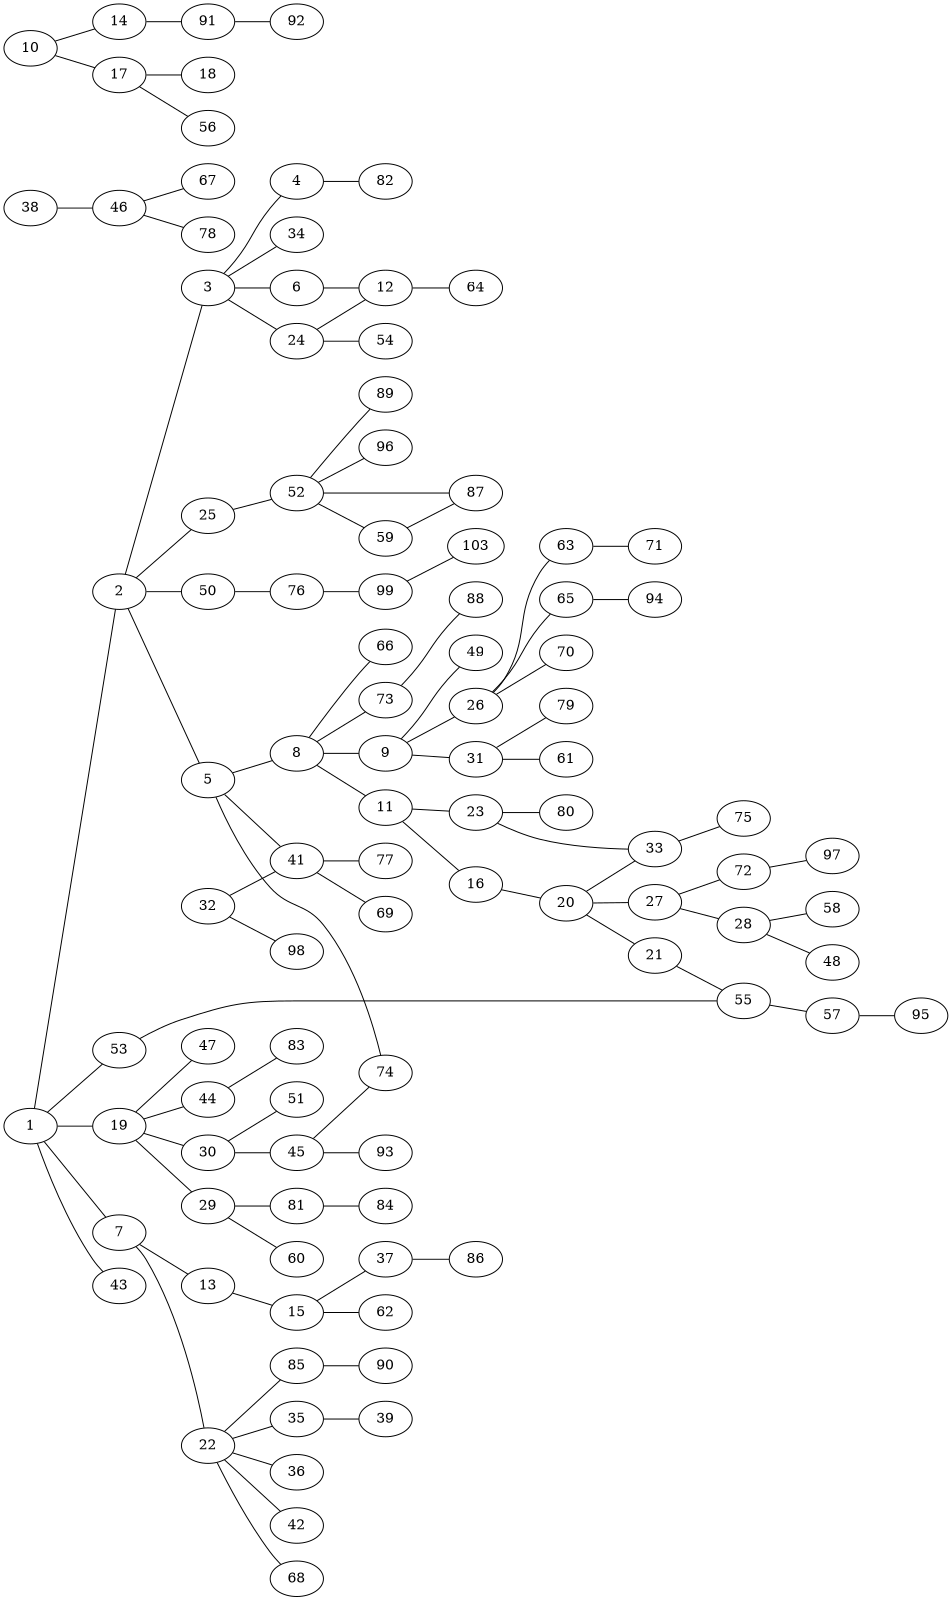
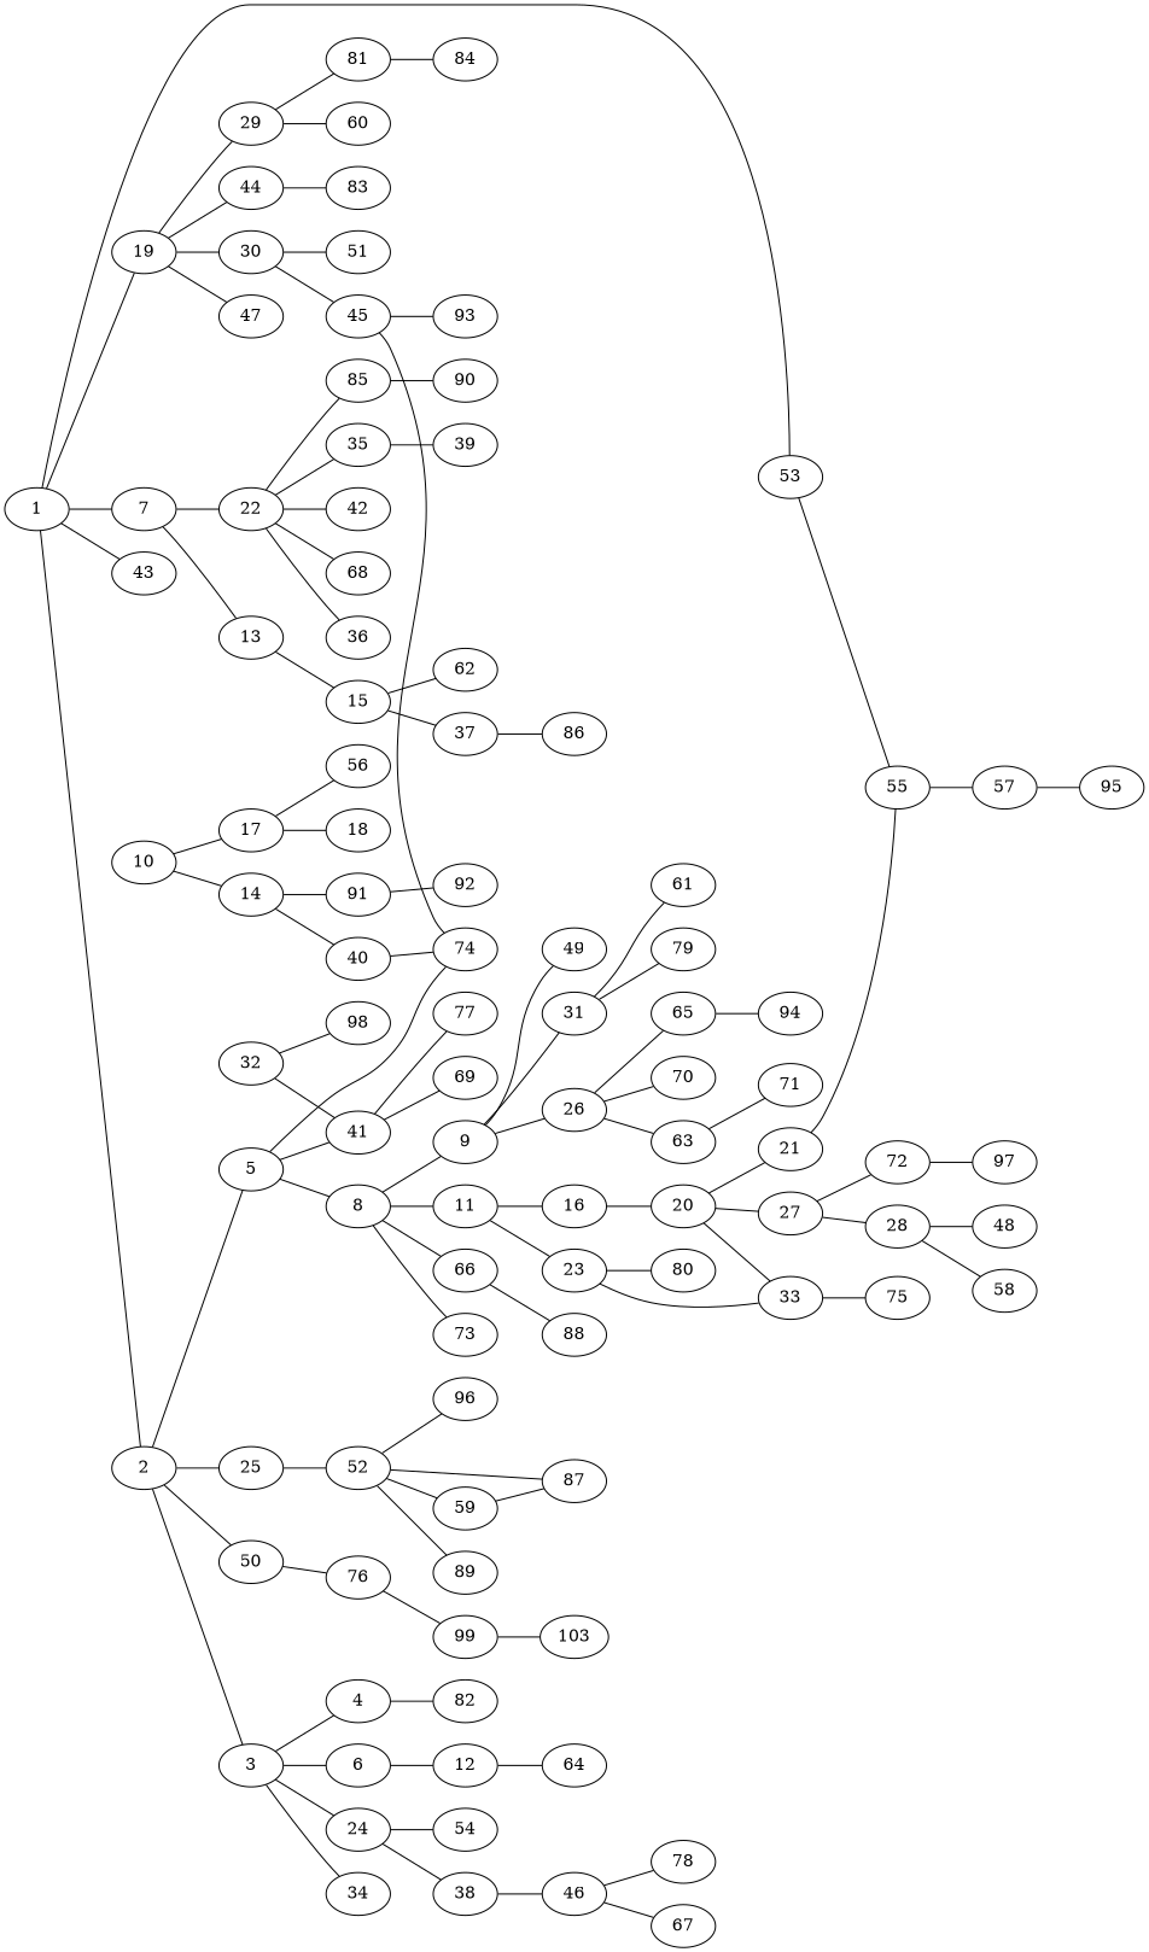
  graph {
    fontname="DejaVu Serif"
    rankdir=LR
    node [fontname="DejaVu Serif"]
    edge [fontname="DejaVu Serif"]
    1
    2
    7
    19
    43
    53
    3
    5
    25
    50
    13
    22
    29
    30
    44
    47
    55
    4
    6
    24
    34
    8
    74
    41
    52
    76
    15
    35
    36
    42
    68
    85
    60
    81
    45
    51
    83
    57
    82
    12
    38
    54
    9
    11
    66
    73
    32
    98
    59
    87
    89
    96
    99
    64
    46
    26
    31
    49
    10
    14
    17
    16
    23
    88
    69
    77
    37
    62
    39
    90
    63
    65
    70
    61
    79
+   40
    91
    18
    56
    20
    33
    80
    71
    94
    92
    21
    27
    75
    86
    28
    72
    84
    93
    48
    58
    97
    95
    67
    78
    n100 [label=103]
    1 -- 2
    1 -- 7
    1 -- 19
    1 -- 43
    1 -- 53
    2 -- 3
    2 -- 5
    2 -- 25
    2 -- 50
    7 -- 13
    7 -- 22
    19 -- 29
    19 -- 30
    19 -- 44
    19 -- 47
    53 -- 55
    3 -- 4
    3 -- 6
    3 -- 24
    3 -- 34
    5 -- 8
    5 -- 74
    5 -- 41
    25 -- 52
    50 -- 76
    13 -- 15
    22 -- 35
    22 -- 36
    22 -- 42
    22 -- 68
    22 -- 85
    29 -- 60
    29 -- 81
    30 -- 45
    30 -- 51
    44 -- 83
    55 -- 57
    4 -- 82
    6 -- 12
-   24 -- 12
+   24 -- 38
    24 -- 54
    8 -- 9
    8 -- 11
    8 -- 66
    8 -- 73
    41 -- 69
    41 -- 77
    52 -- 59
    52 -- 87
    52 -- 89
    52 -- 96
    76 -- 99
    15 -- 37
    15 -- 62
    35 -- 39
    85 -- 90
    81 -- 84
    45 -- 74
    45 -- 93
    57 -- 95
    12 -- 64
    38 -- 46
    9 -- 26
    9 -- 31
    9 -- 49
    11 -- 16
    11 -- 23
-   73 -- 88
+   66 -- 88
    32 -- 41
    32 -- 98
    59 -- 87
    99 -- n100
    46 -- 67
    46 -- 78
    26 -- 63
    26 -- 65
    26 -- 70
    31 -- 61
    31 -- 79
    10 -- 14
    10 -- 17
+   14 -- 40
    14 -- 91
    17 -- 18
    17 -- 56
    16 -- 20
    23 -- 33
    23 -- 80
    37 -- 86
    63 -- 71
    65 -- 94
+   40 -- 74
    91 -- 92
    20 -- 33
    20 -- 21
    20 -- 27
    33 -- 75
    21 -- 55
    27 -- 28
    27 -- 72
    28 -- 48
    28 -- 58
    72 -- 97
  }
